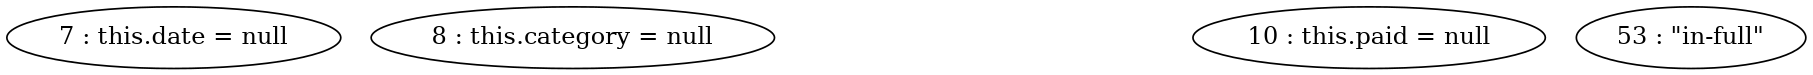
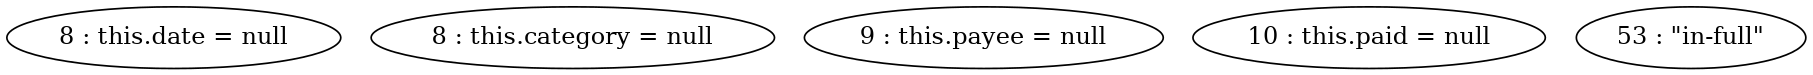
  digraph {
-   "7 : this.date = null"
+   "7 : this.date = null" [label="8 : this.date = null"]
    "8 : this.category = null"
+   "9 : this.payee = null"
    "10 : this.paid = null"
    "53 : \"in-full\""
  }
